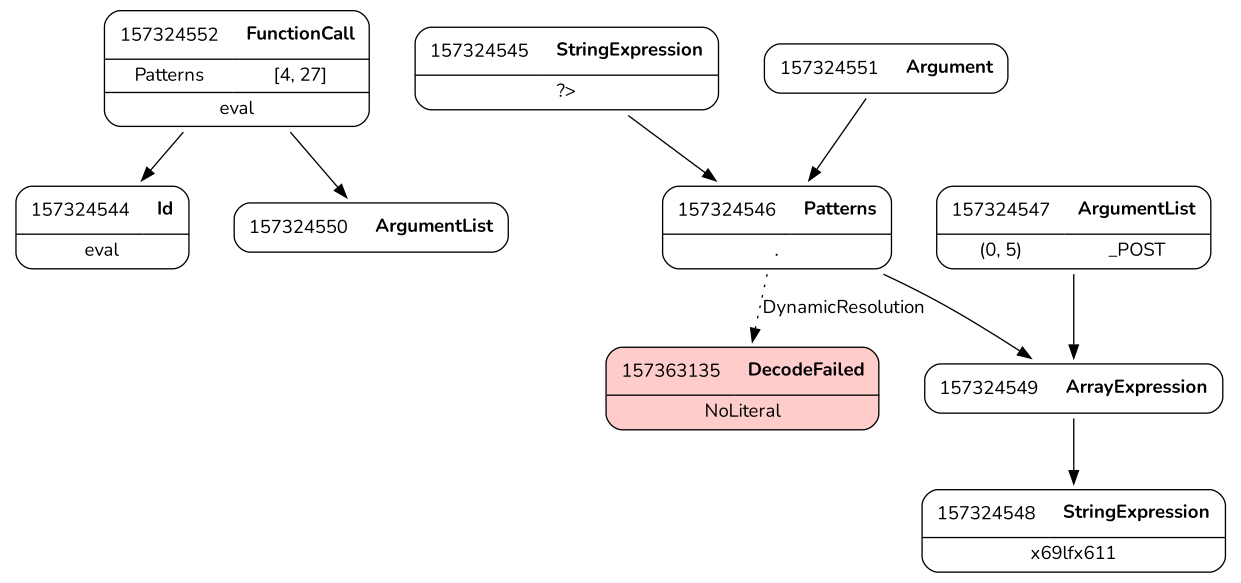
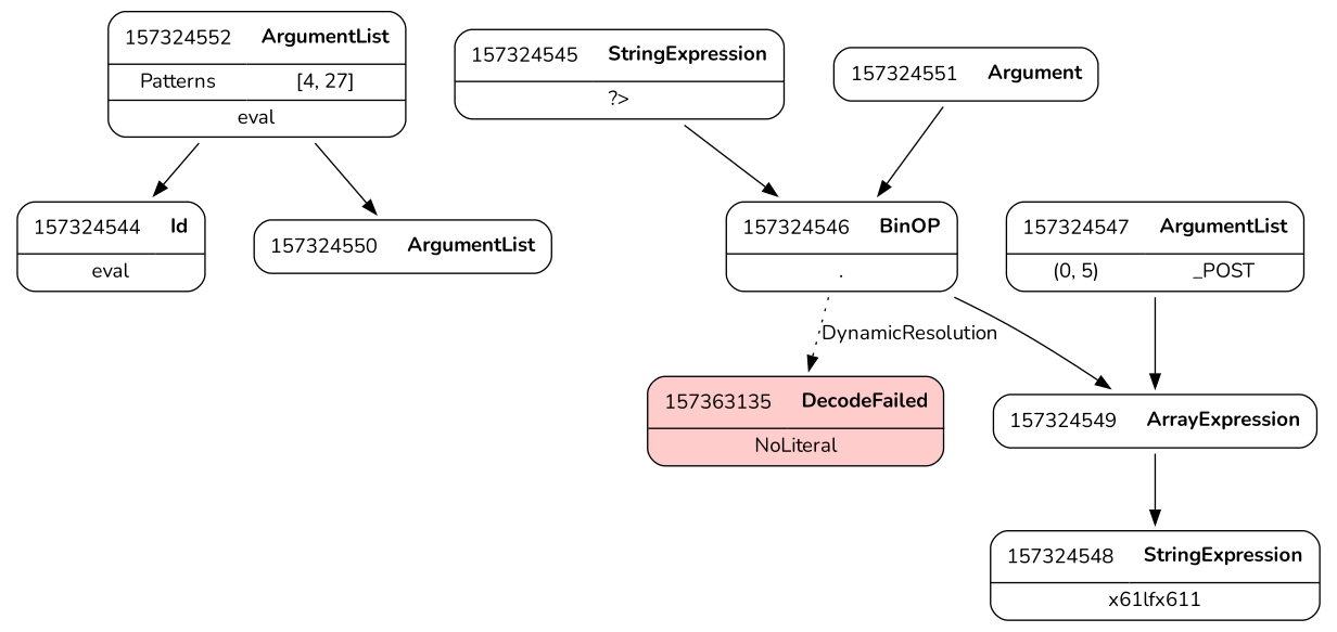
  digraph {
    fontname=Nunito
    node [fontname=Nunito shape=none]
    edge [fontname=Nunito weight=2]
    n1 [label=<<TABLE border='1' cellspacing='0' cellpadding='10' style='rounded' ><TR><TD border='0'>157324544</TD><TD border='0'><B>Id</B></TD></TR><HR/><TR><TD border='0' cellpadding='5' colspan='2'>eval</TD></TR></TABLE>>]
    n2 [label=<<TABLE border='1' cellspacing='0' cellpadding='10' style='rounded' ><TR><TD border='0'>157324545</TD><TD border='0'><B>StringExpression</B></TD></TR><HR/><TR><TD border='0' cellpadding='5' colspan='2'>?&gt;</TD></TR></TABLE>>]
-   n3 [label=<<TABLE border='1' cellspacing='0' cellpadding='10' style='rounded' ><TR><TD border='0'>157324546</TD><TD border='0'><B>Patterns</B></TD></TR><HR/><TR><TD border='0' cellpadding='5' colspan='2'>.</TD></TR></TABLE>>]
+   n3 [label=<<TABLE border='1' cellspacing='0' cellpadding='10' style='rounded' ><TR><TD border='0'>157324546</TD><TD border='0'><B>BinOP</B></TD></TR><HR/><TR><TD border='0' cellpadding='5' colspan='2'>.</TD></TR></TABLE>>]
    n4 [label=<<TABLE border='1' cellspacing='0' cellpadding='10' style='rounded' ><TR><TD border='0'>157324549</TD><TD border='0'><B>ArrayExpression</B></TD></TR></TABLE>>]
    n5 [label=<<TABLE border='1' cellspacing='0' cellpadding='10' style='rounded' bgcolor='#FFCCCC' ><TR><TD border='0'>157363135</TD><TD border='0'><B>DecodeFailed</B></TD></TR><HR/><TR><TD border='0' cellpadding='5' colspan='2'>NoLiteral</TD></TR></TABLE>>]
-   n6 [label=<<TABLE border='1' cellspacing='0' cellpadding='10' style='rounded' ><TR><TD border='0'>157324548</TD><TD border='0'><B>StringExpression</B></TD></TR><HR/><TR><TD border='0' cellpadding='5' colspan='2'>x69lfx611</TD></TR></TABLE>>]
+   n6 [label=<<TABLE border='1' cellspacing='0' cellpadding='10' style='rounded' ><TR><TD border='0'>157324548</TD><TD border='0'><B>StringExpression</B></TD></TR><HR/><TR><TD border='0' cellpadding='5' colspan='2'>x61lfx611</TD></TR></TABLE>>]
    n7 [label=<<TABLE border='1' cellspacing='0' cellpadding='10' style='rounded' ><TR><TD border='0'>157324547</TD><TD border='0'><B>ArgumentList</B></TD></TR><HR/><TR><TD border='0' cellpadding='5'>(0, 5)</TD><TD border='0' cellpadding='5'>_POST</TD></TR></TABLE>>]
    n8 [label=<<TABLE border='1' cellspacing='0' cellpadding='10' style='rounded' ><TR><TD border='0'>157324550</TD><TD border='0'><B>ArgumentList</B></TD></TR></TABLE>>]
    n9 [label=<<TABLE border='1' cellspacing='0' cellpadding='10' style='rounded' ><TR><TD border='0'>157324551</TD><TD border='0'><B>Argument</B></TD></TR></TABLE>>]
-   n10 [label=<<TABLE border='1' cellspacing='0' cellpadding='10' style='rounded' ><TR><TD border='0'>157324552</TD><TD border='0'><B>FunctionCall</B></TD></TR><HR/><TR><TD border='0' cellpadding='5'>Patterns</TD><TD border='0' cellpadding='5'>[4, 27]</TD></TR><HR/><TR><TD border='0' cellpadding='5' colspan='2'>eval</TD></TR></TABLE>>]
+   n10 [label=<<TABLE border='1' cellspacing='0' cellpadding='10' style='rounded' ><TR><TD border='0'>157324552</TD><TD border='0'><B>ArgumentList</B></TD></TR><HR/><TR><TD border='0' cellpadding='5'>Patterns</TD><TD border='0' cellpadding='5'>[4, 27]</TD></TR><HR/><TR><TD border='0' cellpadding='5' colspan='2'>eval</TD></TR></TABLE>>]
    n2 -> n3
    n3 -> n4
    n3 -> n5 [label=DynamicResolution style=dotted weight=""]
    n4 -> n6
    n7 -> n4
    n9 -> n3
    n10 -> n1
    n10 -> n8
  }
